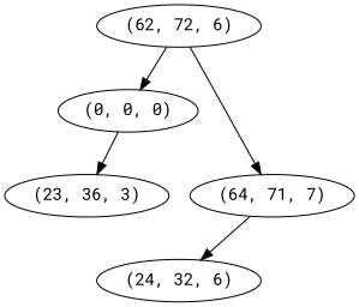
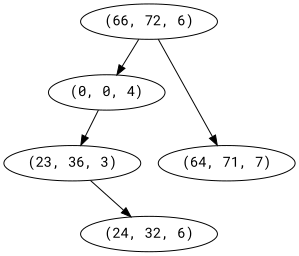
  digraph {
    fontname="Roboto Mono"
    node [fontname="Roboto Mono"]
    edge [fontname="Roboto Mono"]
-   "(0, 0, 0)"
+   "(0, 0, 0)" [label="(0, 0, 4)"]
    "(23, 36, 3)"
    n3 [label="(24, 32, 6)"]
-   "(62, 72, 6)"
+   "(62, 72, 6)" [label="(66, 72, 6)"]
    "(64, 71, 7)"
    "(0, 0, 0)" -> "(23, 36, 3)"
-   "(64, 71, 7)" -> n3
+   "(23, 36, 3)" -> n3
    "(62, 72, 6)" -> "(0, 0, 0)"
    "(62, 72, 6)" -> "(64, 71, 7)"
  }
